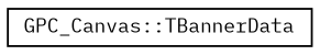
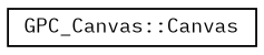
  digraph {
    rankdir=LR
    fontname="IBM Plex Mono"
-   n1 [color=black fillcolor=white fontname="IBM Plex Mono" fontsize=10 height=0.2 label="GPC_Canvas::TBannerData" shape=record style=filled width=0.4]
+   n1 [color=black fillcolor=white fontname="IBM Plex Mono" fontsize=10 height=0.2 label="GPC_Canvas::Canvas" shape=record style=filled width=0.4]
  }
